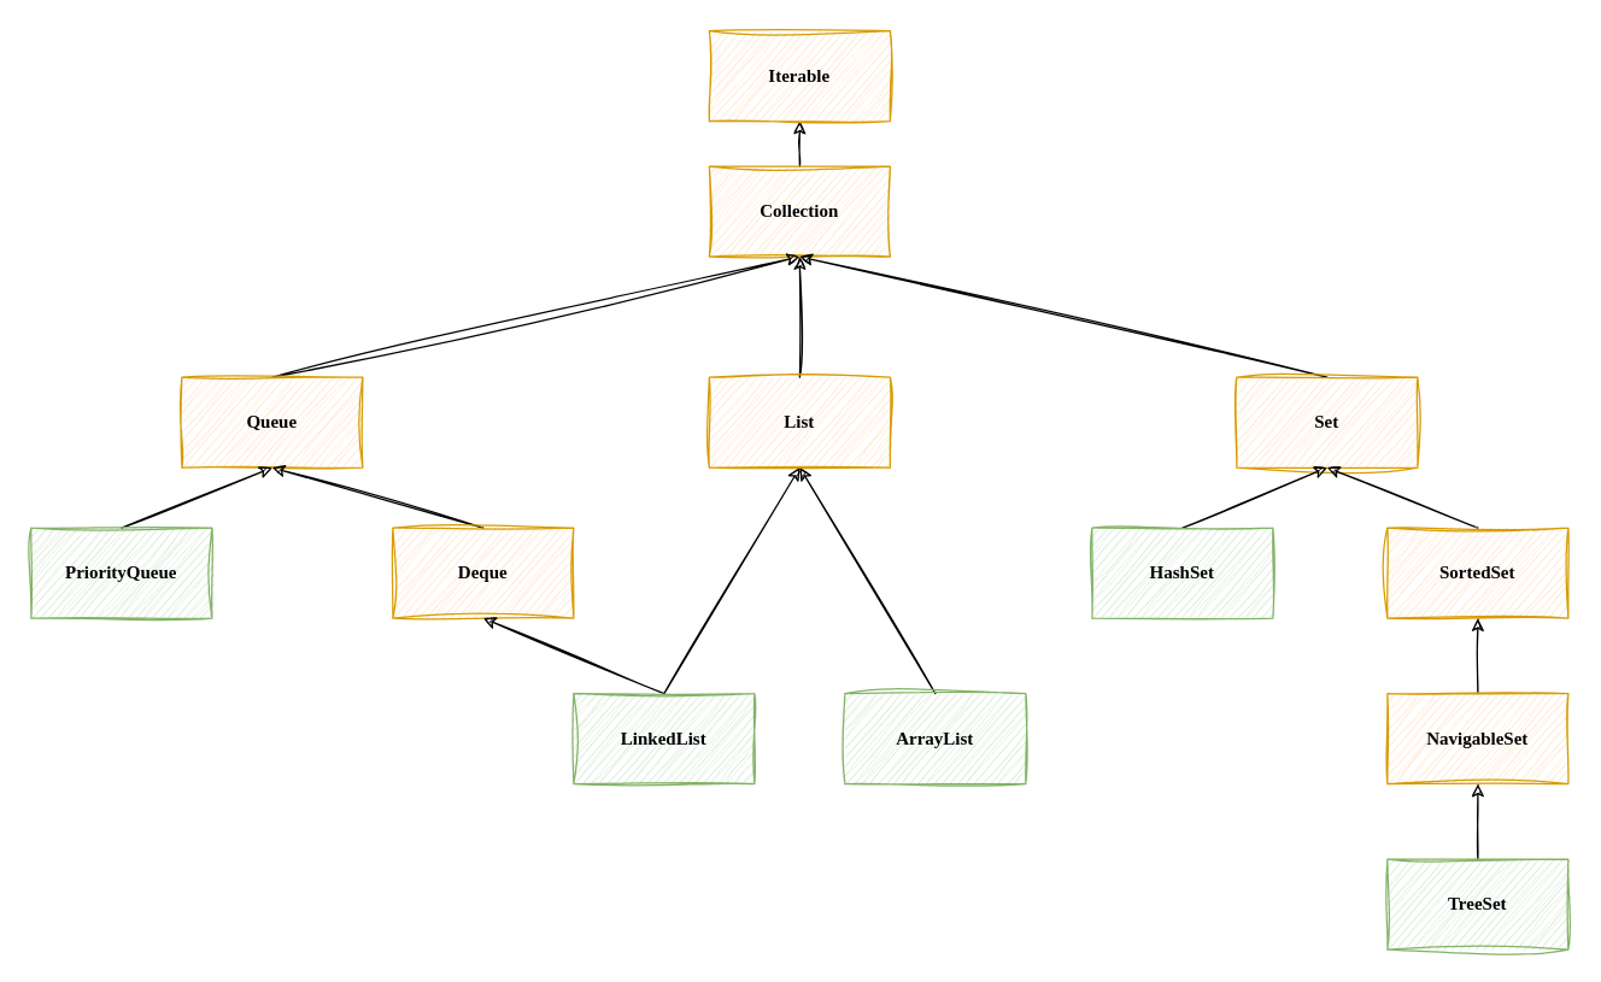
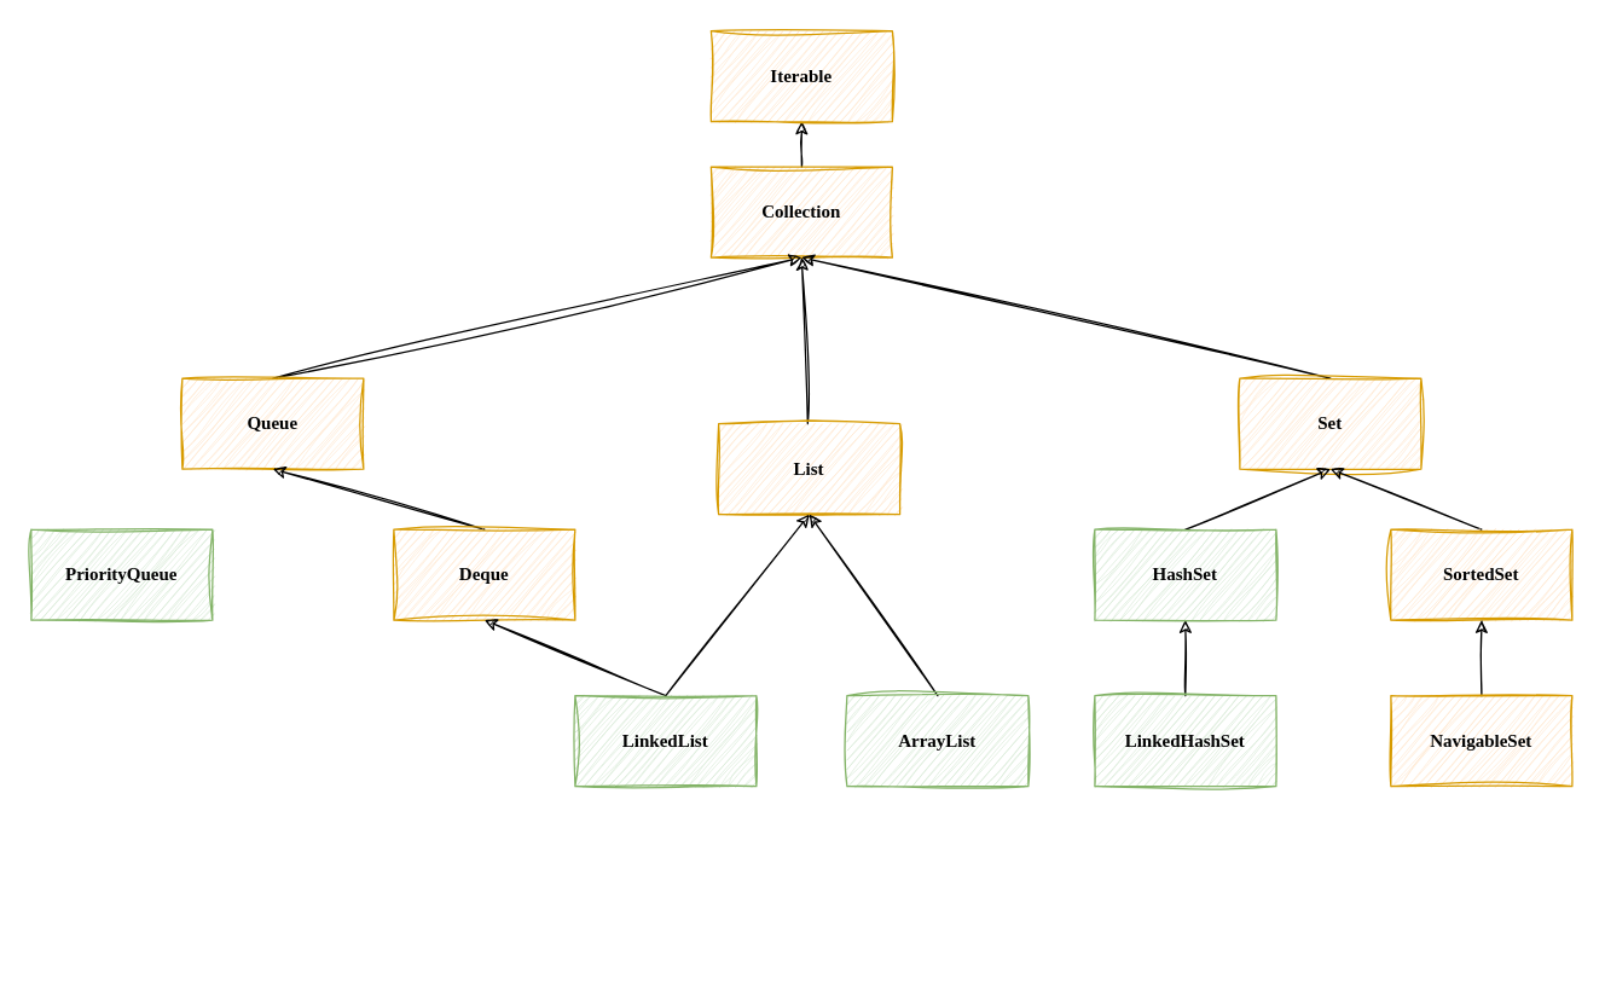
  <mxCell id="0" />
  <mxCell id="1" parent="0" />
  <mxCell id="2" style="edgeStyle=none;rounded=0;sketch=1;orthogonalLoop=1;jettySize=auto;html=1;exitX=0.5;exitY=0;exitDx=0;exitDy=0;entryX=0.5;entryY=1;entryDx=0;entryDy=0;fontFamily=Comic Sans MS;" edge="1" parent="1" source="3" target="29"><mxGeometry relative="1" as="geometry" /></mxCell>
  <mxCell id="3" value="&lt;pre&gt;&lt;font face=&quot;Comic Sans MS&quot;&gt;Collection&lt;/font&gt;&lt;/pre&gt;" style="rounded=0;whiteSpace=wrap;html=1;sketch=1;curveFitting=1;jiggle=2;fillColor=#ffe6cc;strokeColor=#d79b00;fontStyle=1" vertex="1" parent="1"><mxGeometry x="470" y="110" width="120" height="60" as="geometry" /></mxCell>
  <mxCell id="4" style="edgeStyle=none;rounded=0;orthogonalLoop=1;jettySize=auto;html=1;exitX=0.5;exitY=0;exitDx=0;exitDy=0;entryX=0.5;entryY=1;entryDx=0;entryDy=0;sketch=1;curveFitting=1;jiggle=2;fontStyle=1" edge="1" parent="1" source="5" target="3"><mxGeometry relative="1" as="geometry" /></mxCell>
  <mxCell id="5" value="&lt;pre style=&quot;border-color: var(--border-color);&quot;&gt;&lt;font face=&quot;Comic Sans MS&quot;&gt;Queue&lt;/font&gt;&lt;/pre&gt;" style="rounded=0;whiteSpace=wrap;html=1;fillStyle=auto;sketch=1;curveFitting=1;jiggle=2;fillColor=#ffe6cc;strokeColor=#d79b00;fontStyle=1" vertex="1" parent="1"><mxGeometry x="120" y="250" width="120" height="60" as="geometry" /></mxCell>
  <mxCell id="6" style="edgeStyle=none;rounded=0;orthogonalLoop=1;jettySize=auto;html=1;sketch=1;curveFitting=1;jiggle=2;fontStyle=1" edge="1" parent="1" source="7"><mxGeometry relative="1" as="geometry"><mxPoint x="530" y="170" as="targetPoint" /></mxGeometry></mxCell>
- <mxCell id="7" value="&lt;pre style=&quot;border-color: var(--border-color);&quot;&gt;&lt;font face=&quot;Comic Sans MS&quot;&gt;List&lt;/font&gt;&lt;/pre&gt;" style="rounded=0;whiteSpace=wrap;html=1;sketch=1;curveFitting=1;jiggle=2;fillColor=#ffe6cc;strokeColor=#d79b00;fontStyle=1" vertex="1" parent="1"><mxGeometry x="470" y="250" width="120" height="60" as="geometry" /></mxCell>
+ <mxCell id="7" value="&lt;pre style=&quot;border-color: var(--border-color);&quot;&gt;&lt;font face=&quot;Comic Sans MS&quot;&gt;List&lt;/font&gt;&lt;/pre&gt;" style="rounded=0;whiteSpace=wrap;html=1;sketch=1;curveFitting=1;jiggle=2;fillColor=#ffe6cc;strokeColor=#d79b00;fontStyle=1" vertex="1" parent="1"><mxGeometry x="475" y="280" width="120" height="60" as="geometry" /></mxCell>
  <mxCell id="8" style="edgeStyle=none;rounded=0;orthogonalLoop=1;jettySize=auto;html=1;exitX=0.5;exitY=0;exitDx=0;exitDy=0;sketch=1;curveFitting=1;jiggle=2;fontStyle=1" edge="1" parent="1" source="9"><mxGeometry relative="1" as="geometry"><mxPoint x="530" y="170" as="targetPoint" /></mxGeometry></mxCell>
  <mxCell id="9" value="&lt;pre style=&quot;border-color: var(--border-color);&quot;&gt;&lt;font face=&quot;Comic Sans MS&quot;&gt;Set&lt;/font&gt;&lt;/pre&gt;" style="rounded=0;whiteSpace=wrap;html=1;sketch=1;curveFitting=1;jiggle=2;fillColor=#ffe6cc;strokeColor=#d79b00;fontStyle=1" vertex="1" parent="1"><mxGeometry x="820" y="250" width="120" height="60" as="geometry" /></mxCell>
- <mxCell id="10" style="edgeStyle=none;rounded=0;sketch=1;orthogonalLoop=1;jettySize=auto;html=1;exitX=0.5;exitY=0;exitDx=0;exitDy=0;entryX=0.5;entryY=1;entryDx=0;entryDy=0;fontFamily=Comic Sans MS;" edge="1" parent="1" source="11" target="5"><mxGeometry relative="1" as="geometry" /></mxCell>
  <mxCell id="11" value="&lt;pre style=&quot;border-color: var(--border-color);&quot;&gt;&lt;font face=&quot;Comic Sans MS&quot;&gt;PriorityQueue&lt;/font&gt;&lt;/pre&gt;" style="rounded=0;whiteSpace=wrap;html=1;fillStyle=auto;sketch=1;curveFitting=1;jiggle=2;fillColor=#d5e8d4;strokeColor=#82b366;fontStyle=1" vertex="1" parent="1"><mxGeometry x="20" y="350" width="120" height="60" as="geometry" /></mxCell>
  <mxCell id="12" style="edgeStyle=none;rounded=0;sketch=1;orthogonalLoop=1;jettySize=auto;html=1;exitX=0.5;exitY=0;exitDx=0;exitDy=0;fontFamily=Comic Sans MS;" edge="1" parent="1" source="13"><mxGeometry relative="1" as="geometry"><mxPoint x="180" y="310" as="targetPoint" /></mxGeometry></mxCell>
  <mxCell id="13" value="&lt;pre style=&quot;border-color: var(--border-color);&quot;&gt;&lt;font face=&quot;Comic Sans MS&quot;&gt;Deque&lt;/font&gt;&lt;/pre&gt;" style="rounded=0;whiteSpace=wrap;html=1;fillStyle=auto;sketch=1;curveFitting=1;jiggle=2;fillColor=#ffe6cc;strokeColor=#d79b00;fontStyle=1" vertex="1" parent="1"><mxGeometry x="260" y="350" width="120" height="60" as="geometry" /></mxCell>
  <mxCell id="14" style="edgeStyle=none;rounded=0;sketch=1;orthogonalLoop=1;jettySize=auto;html=1;exitX=0.5;exitY=0;exitDx=0;exitDy=0;entryX=0.5;entryY=1;entryDx=0;entryDy=0;fontFamily=Comic Sans MS;" edge="1" parent="1" source="16" target="7"><mxGeometry relative="1" as="geometry" /></mxCell>
  <mxCell id="15" style="edgeStyle=none;rounded=0;sketch=1;orthogonalLoop=1;jettySize=auto;html=1;exitX=0.5;exitY=0;exitDx=0;exitDy=0;entryX=0.5;entryY=1;entryDx=0;entryDy=0;fontFamily=Comic Sans MS;" edge="1" parent="1" source="16" target="13"><mxGeometry relative="1" as="geometry" /></mxCell>
  <mxCell id="16" value="&lt;pre style=&quot;border-color: var(--border-color);&quot;&gt;&lt;font face=&quot;Comic Sans MS&quot;&gt;LinkedList&lt;/font&gt;&lt;/pre&gt;" style="rounded=0;whiteSpace=wrap;html=1;fillStyle=auto;sketch=1;curveFitting=1;jiggle=2;fillColor=#d5e8d4;strokeColor=#82b366;fontStyle=1" vertex="1" parent="1"><mxGeometry x="380" y="460" width="120" height="60" as="geometry" /></mxCell>
  <mxCell id="17" style="edgeStyle=none;rounded=0;sketch=1;orthogonalLoop=1;jettySize=auto;html=1;exitX=0.5;exitY=0;exitDx=0;exitDy=0;entryX=0.5;entryY=1;entryDx=0;entryDy=0;fontFamily=Comic Sans MS;" edge="1" parent="1" source="18" target="7"><mxGeometry relative="1" as="geometry" /></mxCell>
  <mxCell id="18" value="&lt;pre style=&quot;border-color: var(--border-color);&quot;&gt;&lt;font face=&quot;Comic Sans MS&quot;&gt;ArrayList&lt;/font&gt;&lt;/pre&gt;" style="rounded=0;whiteSpace=wrap;html=1;fillStyle=auto;sketch=1;curveFitting=1;jiggle=2;fillColor=#d5e8d4;strokeColor=#82b366;fontStyle=1" vertex="1" parent="1"><mxGeometry x="560" y="460" width="120" height="60" as="geometry" /></mxCell>
- <mxCell id="21" style="edgeStyle=none;rounded=0;sketch=1;orthogonalLoop=1;jettySize=auto;html=1;exitX=0.5;exitY=0;exitDx=0;exitDy=0;entryX=0.5;entryY=1;entryDx=0;entryDy=0;fontFamily=Comic Sans MS;" edge="1" parent="1" source="22" target="26"><mxGeometry relative="1" as="geometry" /></mxCell>
- <mxCell id="22" value="&lt;pre style=&quot;border-color: var(--border-color);&quot;&gt;&lt;font face=&quot;Comic Sans MS&quot;&gt;TreeSet&lt;/font&gt;&lt;/pre&gt;" style="rounded=0;whiteSpace=wrap;html=1;fillStyle=auto;sketch=1;curveFitting=1;jiggle=2;fillColor=#d5e8d4;strokeColor=#82b366;fontStyle=1" vertex="1" parent="1"><mxGeometry x="920" y="570" width="120" height="60" as="geometry" /></mxCell>
+ <mxCell id="19" style="edgeStyle=none;rounded=0;sketch=1;orthogonalLoop=1;jettySize=auto;html=1;exitX=0.5;exitY=0;exitDx=0;exitDy=0;entryX=0.5;entryY=1;entryDx=0;entryDy=0;fontFamily=Comic Sans MS;" edge="1" parent="1" source="20" target="28"><mxGeometry relative="1" as="geometry" /></mxCell>
+ <mxCell id="20" value="&lt;pre style=&quot;border-color: var(--border-color);&quot;&gt;&lt;font face=&quot;Comic Sans MS&quot;&gt;LinkedHashSet&lt;/font&gt;&lt;/pre&gt;" style="rounded=0;whiteSpace=wrap;html=1;fillStyle=auto;sketch=1;curveFitting=1;jiggle=2;fillColor=#d5e8d4;strokeColor=#82b366;fontStyle=1" vertex="1" parent="1"><mxGeometry x="724" y="460" width="120" height="60" as="geometry" /></mxCell>
  <mxCell id="23" style="edgeStyle=none;rounded=0;sketch=1;orthogonalLoop=1;jettySize=auto;html=1;exitX=0.5;exitY=0;exitDx=0;exitDy=0;entryX=0.5;entryY=1;entryDx=0;entryDy=0;fontFamily=Comic Sans MS;" edge="1" parent="1" source="24" target="9"><mxGeometry relative="1" as="geometry" /></mxCell>
  <mxCell id="24" value="&lt;pre style=&quot;border-color: var(--border-color);&quot;&gt;&lt;font face=&quot;Comic Sans MS&quot;&gt;SortedSet&lt;/font&gt;&lt;/pre&gt;" style="rounded=0;whiteSpace=wrap;html=1;fillStyle=auto;sketch=1;curveFitting=1;jiggle=2;fillColor=#ffe6cc;strokeColor=#d79b00;fontStyle=1" vertex="1" parent="1"><mxGeometry x="920" y="350" width="120" height="60" as="geometry" /></mxCell>
  <mxCell id="25" style="edgeStyle=none;rounded=0;sketch=1;orthogonalLoop=1;jettySize=auto;html=1;exitX=0.5;exitY=0;exitDx=0;exitDy=0;entryX=0.5;entryY=1;entryDx=0;entryDy=0;fontFamily=Comic Sans MS;" edge="1" parent="1" source="26" target="24"><mxGeometry relative="1" as="geometry" /></mxCell>
  <mxCell id="26" value="&lt;pre style=&quot;border-color: var(--border-color);&quot;&gt;&lt;font face=&quot;Comic Sans MS&quot;&gt;NavigableSet&lt;/font&gt;&lt;/pre&gt;" style="rounded=0;whiteSpace=wrap;html=1;fillStyle=auto;sketch=1;curveFitting=1;jiggle=2;fillColor=#ffe6cc;strokeColor=#d79b00;fontStyle=1" vertex="1" parent="1"><mxGeometry x="920" y="460" width="120" height="60" as="geometry" /></mxCell>
  <mxCell id="27" style="edgeStyle=none;rounded=0;sketch=1;orthogonalLoop=1;jettySize=auto;html=1;exitX=0.5;exitY=0;exitDx=0;exitDy=0;entryX=0.5;entryY=1;entryDx=0;entryDy=0;fontFamily=Comic Sans MS;" edge="1" parent="1" source="28" target="9"><mxGeometry relative="1" as="geometry" /></mxCell>
  <mxCell id="28" value="&lt;pre style=&quot;border-color: var(--border-color);&quot;&gt;&lt;font face=&quot;Comic Sans MS&quot;&gt;HashSet&lt;/font&gt;&lt;/pre&gt;" style="rounded=0;whiteSpace=wrap;html=1;fillStyle=auto;sketch=1;curveFitting=1;jiggle=2;fillColor=#d5e8d4;strokeColor=#82b366;fontStyle=1" vertex="1" parent="1"><mxGeometry x="724" y="350" width="120" height="60" as="geometry" /></mxCell>
  <mxCell id="29" value="&lt;pre&gt;&lt;font face=&quot;Comic Sans MS&quot;&gt;Iterable&lt;/font&gt;&lt;/pre&gt;" style="rounded=0;whiteSpace=wrap;html=1;sketch=1;curveFitting=1;jiggle=2;fillColor=#ffe6cc;strokeColor=#d79b00;fontStyle=1" vertex="1" parent="1"><mxGeometry x="470" y="20" width="120" height="60" as="geometry" /></mxCell>
